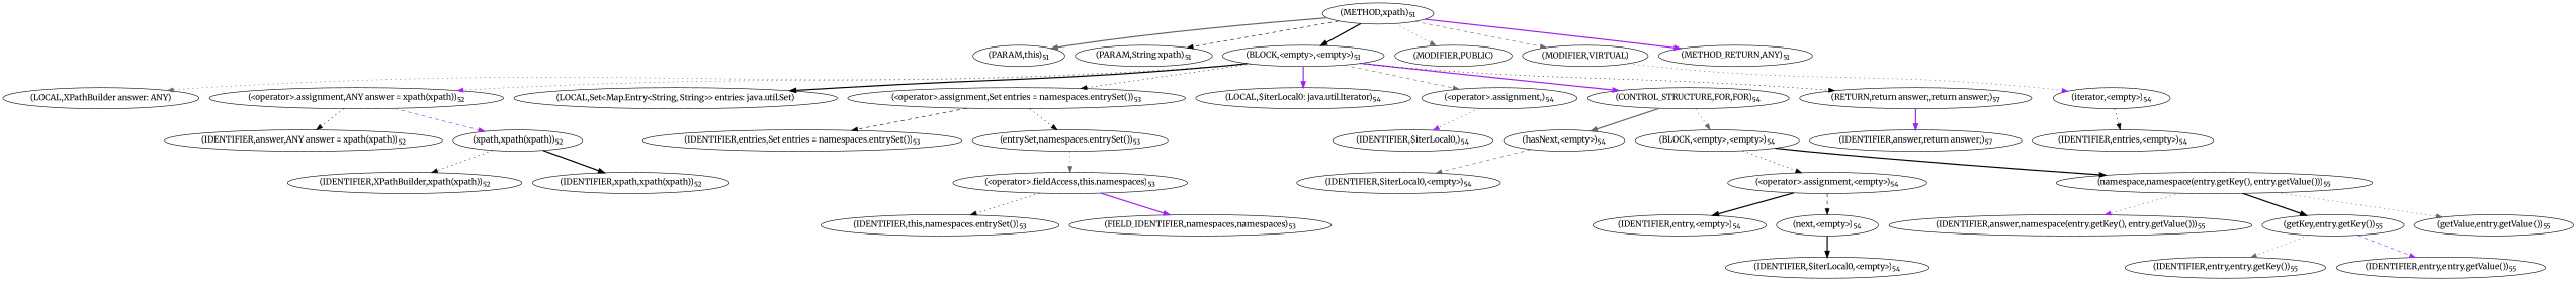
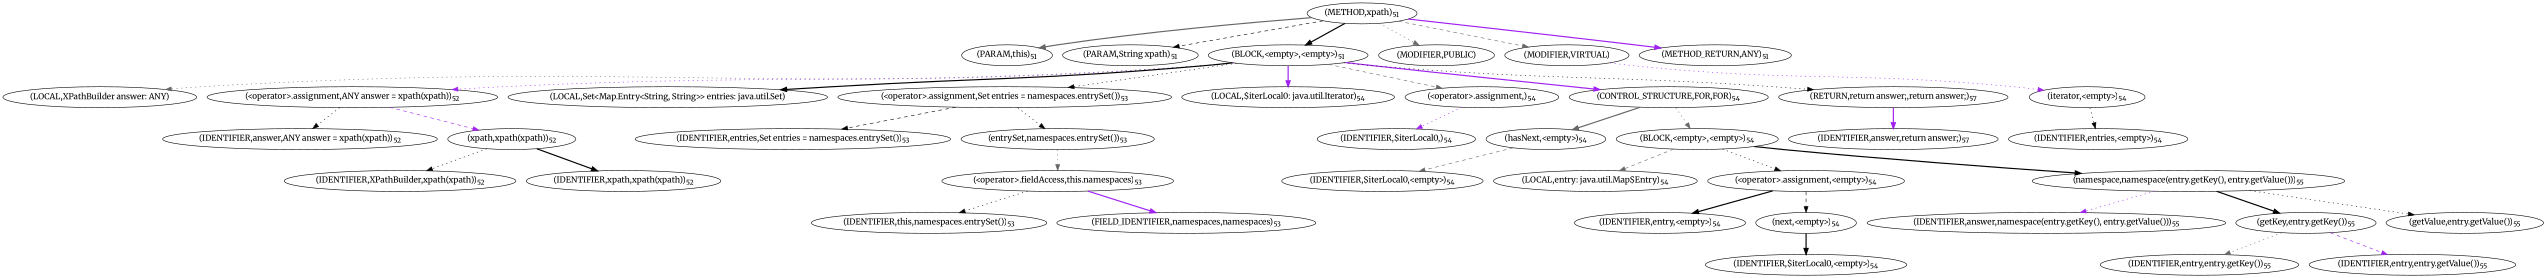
  digraph {
    fontname=Merriweather
    node [fontname=Merriweather]
    edge [color=black fontname=Merriweather style=dotted]
    n1 [label=<(METHOD,xpath)<SUB>51</SUB>>]
    n2 [label=<(PARAM,this)<SUB>51</SUB>>]
    n3 [label=<(PARAM,String xpath)<SUB>51</SUB>>]
    n4 [label=<(BLOCK,&lt;empty&gt;,&lt;empty&gt;)<SUB>51</SUB>>]
    n5 [label=<(MODIFIER,PUBLIC)>]
    n6 [label=<(MODIFIER,VIRTUAL)>]
    n7 [label=<(METHOD_RETURN,ANY)<SUB>51</SUB>>]
    n8 [label=<(LOCAL,XPathBuilder answer: ANY)>]
    n9 [label=<(&lt;operator&gt;.assignment,ANY answer = xpath(xpath))<SUB>52</SUB>>]
    n10 [label=<(LOCAL,Set&lt;Map.Entry&lt;String, String&gt;&gt; entries: java.util.Set)>]
    n11 [label=<(&lt;operator&gt;.assignment,Set entries = namespaces.entrySet())<SUB>53</SUB>>]
    n12 [label=<(LOCAL,$iterLocal0: java.util.Iterator)<SUB>54</SUB>>]
    n13 [label=<(&lt;operator&gt;.assignment,)<SUB>54</SUB>>]
    n14 [label=<(CONTROL_STRUCTURE,FOR,FOR)<SUB>54</SUB>>]
    n15 [label=<(RETURN,return answer;,return answer;)<SUB>57</SUB>>]
    n16 [label=<(iterator,&lt;empty&gt;)<SUB>54</SUB>>]
    n17 [label=<(IDENTIFIER,answer,ANY answer = xpath(xpath))<SUB>52</SUB>>]
    n18 [label=<(xpath,xpath(xpath))<SUB>52</SUB>>]
    n19 [label=<(IDENTIFIER,entries,Set entries = namespaces.entrySet())<SUB>53</SUB>>]
    n20 [label=<(entrySet,namespaces.entrySet())<SUB>53</SUB>>]
    n21 [label=<(IDENTIFIER,$iterLocal0,)<SUB>54</SUB>>]
    n22 [label=<(hasNext,&lt;empty&gt;)<SUB>54</SUB>>]
    n23 [label=<(BLOCK,&lt;empty&gt;,&lt;empty&gt;)<SUB>54</SUB>>]
    n24 [label=<(IDENTIFIER,answer,return answer;)<SUB>57</SUB>>]
    n25 [label=<(IDENTIFIER,XPathBuilder,xpath(xpath))<SUB>52</SUB>>]
    n26 [label=<(IDENTIFIER,xpath,xpath(xpath))<SUB>52</SUB>>]
    n27 [label=<(&lt;operator&gt;.fieldAccess,this.namespaces)<SUB>53</SUB>>]
    n28 [label=<(IDENTIFIER,this,namespaces.entrySet())<SUB>53</SUB>>]
    n29 [label=<(FIELD_IDENTIFIER,namespaces,namespaces)<SUB>53</SUB>>]
    n30 [label=<(IDENTIFIER,entries,&lt;empty&gt;)<SUB>54</SUB>>]
    n31 [label=<(IDENTIFIER,$iterLocal0,&lt;empty&gt;)<SUB>54</SUB>>]
+   n32 [label=<(LOCAL,entry: java.util.Map$Entry)<SUB>54</SUB>>]
    n33 [label=<(&lt;operator&gt;.assignment,&lt;empty&gt;)<SUB>54</SUB>>]
    n34 [label=<(namespace,namespace(entry.getKey(), entry.getValue()))<SUB>55</SUB>>]
    n35 [label=<(IDENTIFIER,entry,&lt;empty&gt;)<SUB>54</SUB>>]
    n36 [label=<(next,&lt;empty&gt;)<SUB>54</SUB>>]
    n37 [label=<(IDENTIFIER,answer,namespace(entry.getKey(), entry.getValue()))<SUB>55</SUB>>]
    n38 [label=<(getKey,entry.getKey())<SUB>55</SUB>>]
    n39 [label=<(getValue,entry.getValue())<SUB>55</SUB>>]
    n40 [label=<(IDENTIFIER,$iterLocal0,&lt;empty&gt;)<SUB>54</SUB>>]
    n41 [label=<(IDENTIFIER,entry,entry.getKey())<SUB>55</SUB>>]
    n42 [label=<(IDENTIFIER,entry,entry.getValue())<SUB>55</SUB>>]
    n1 -> n2 [color=gray40 style=bold]
    n1 -> n3 [style=dashed]
    n1 -> n4 [style=bold]
    n1 -> n5 [color=gray40]
    n1 -> n6 [color=gray40 style=dashed]
    n1 -> n7 [color=purple style=bold]
    n4 -> n8 [color=gray40]
    n4 -> n9 [color=purple]
    n4 -> n10 [style=bold]
    n4 -> n11
    n4 -> n12 [color=purple style=bold]
    n4 -> n13 [color=gray40 style=dashed]
    n4 -> n14 [color=purple style=bold]
    n4 -> n15
    n6 -> n16 [color=purple]
    n9 -> n17
    n9 -> n18 [color=purple style=dashed]
    n11 -> n19 [style=dashed]
    n11 -> n20
    n13 -> n21 [color=purple]
    n14 -> n22 [color=gray40 style=bold]
    n14 -> n23 [color=gray40]
    n15 -> n24 [color=purple style=bold]
    n16 -> n30
    n18 -> n25
    n18 -> n26 [style=bold]
    n20 -> n27 [color=gray40]
    n22 -> n31 [color=gray40 style=dashed]
+   n23 -> n32 [color=gray40 style=dashed]
    n23 -> n33
    n23 -> n34 [style=bold]
    n27 -> n28
    n27 -> n29 [color=purple style=bold]
    n33 -> n35 [style=bold]
    n33 -> n36 [style=dashed]
    n34 -> n37 [color=purple]
    n34 -> n38 [style=bold]
-   n34 -> n39 [color=gray40]
+   n34 -> n39
    n36 -> n40 [style=bold]
    n38 -> n41 [color=gray40]
    n38 -> n42 [color=purple style=dashed]
  }
